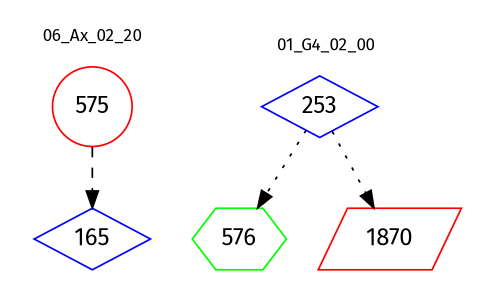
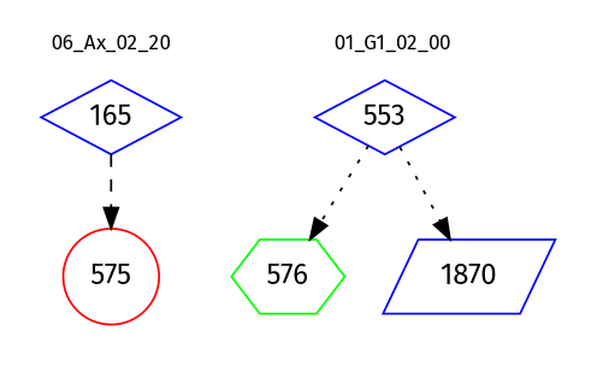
  digraph {
    fontname="Fira Sans"
    node [color=blue fontname="Fira Sans" shape=diamond]
    edge [color=black fontname="Fira Sans" style=dotted]
    n1 [label=165]
    n2 [color=red label=575 shape=circle]
-   n3 [label=253]
+   n3 [label=553]
    n4 [color=green label=576 shape=hexagon]
-   n5 [color=red label=1870 shape=parallelogram]
+   n5 [label=1870 shape=parallelogram]
    subgraph cluster_1 {
      color=white
      fontsize=10
      label="06_Ax_02_20"
      n1
      n2
    }
    subgraph cluster_2 {
      color=white
      fontsize=10
-     label="01_G4_02_00"
+     label="01_G1_02_00"
      n3
      n4
      n5
    }
-   n2 -> n1 [style=dashed]
+   n1 -> n2 [style=dashed]
    n3 -> n4
    n3 -> n5
  }
